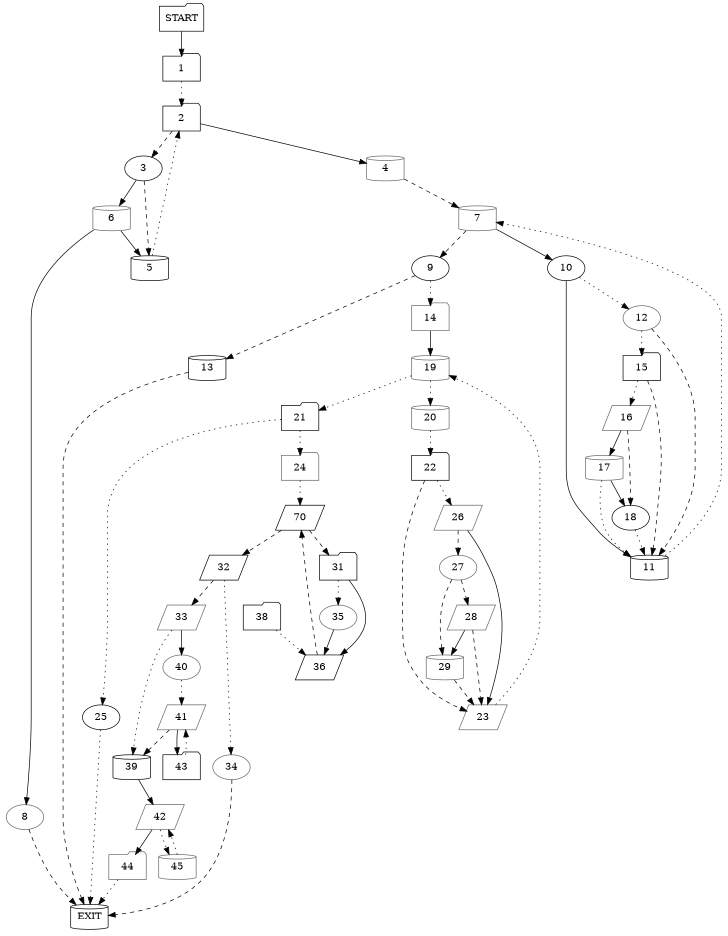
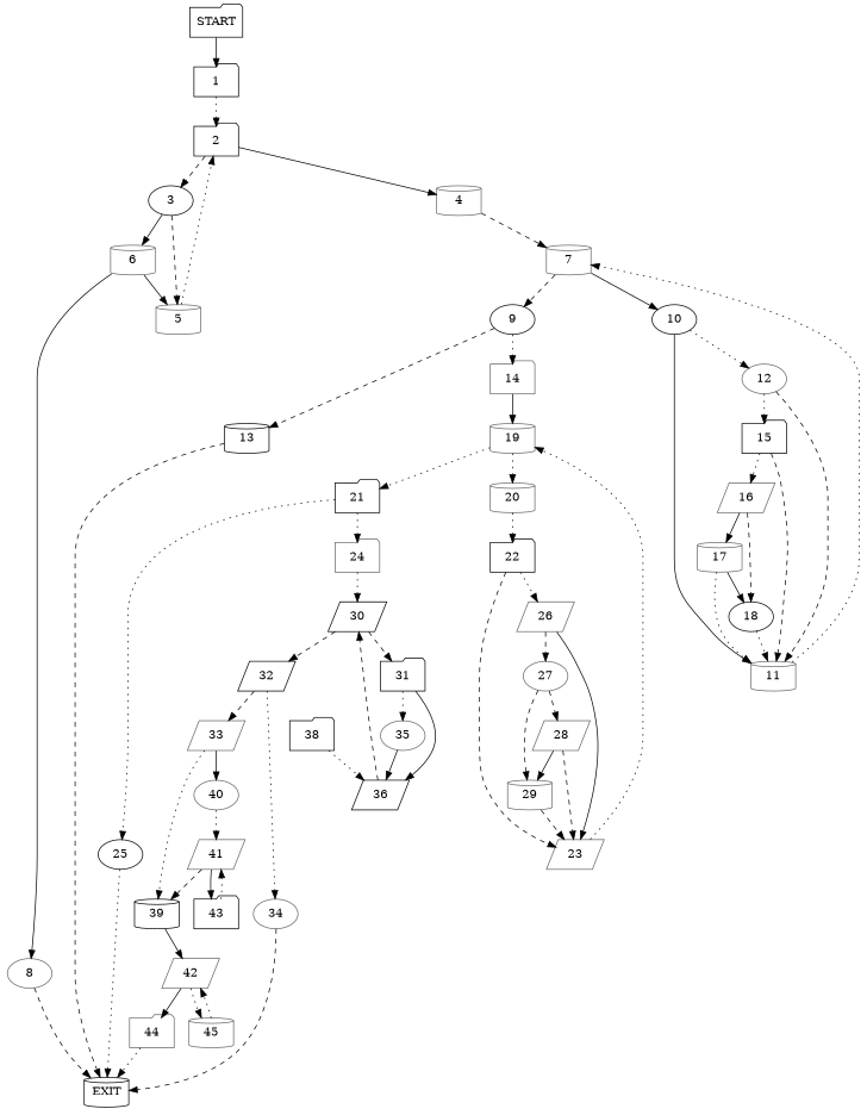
  digraph {
    node [color=gray40 shape=cylinder]
    edge [style=dotted]
    n1 [color=black label=START shape=folder]
    1 [color=black shape=folder]
    2 [color=black shape=folder]
    n4 [color=black label=EXIT]
    3 [color=black shape=ellipse]
    4
-   5 [color=black]
+   5
    6
    7
    8 [shape=ellipse]
    9 [color=black shape=ellipse]
    10 [color=black shape=ellipse]
    13 [color=black]
    14 [shape=folder]
-   11 [color=black]
+   11
    12 [shape=ellipse]
    19
    15 [color=black shape=folder]
    16 [shape=parallelogram]
    20
    21 [color=black shape=folder]
    17
    18 [color=black shape=ellipse]
    22 [color=black shape=folder]
    24 [shape=folder]
    25 [color=black shape=ellipse]
    23 [shape=parallelogram]
    26 [shape=parallelogram]
-   30 [color=black shape=parallelogram label=70]
+   30 [color=black shape=parallelogram]
    27 [shape=ellipse]
    31 [color=black shape=folder]
    32 [color=black shape=parallelogram]
    28 [shape=parallelogram]
    29
    35 [shape=ellipse]
    36 [color=black shape=parallelogram]
    33 [shape=parallelogram]
    34 [shape=ellipse]
    39 [color=black]
    40 [shape=ellipse]
    42 [shape=parallelogram]
    41 [shape=parallelogram]
    38 [color=black shape=folder]
    44 [shape=folder]
    45
    43 [color=black shape=folder]
    n1 -> 1 [style=solid]
    1 -> 2
    2 -> 3 [style=dashed]
    2 -> 4 [style=solid]
    3 -> 5 [style=dashed]
    3 -> 6 [style=solid]
    4 -> 7 [style=dashed]
    5 -> 2
    6 -> 5 [style=solid]
    6 -> 8 [style=solid]
    7 -> 9 [style=dashed]
    7 -> 10 [style=solid]
    8 -> n4 [style=dashed]
    9 -> 13 [style=dashed]
    9 -> 14
    10 -> 11 [style=solid]
    10 -> 12
    13 -> n4 [style=dashed]
    14 -> 19 [style=solid]
    11 -> 7
    12 -> 11 [style=dashed]
    12 -> 15
    19 -> 20
    19 -> 21
    15 -> 11 [style=dashed]
    15 -> 16
    16 -> 17 [style=solid]
    16 -> 18 [style=dashed]
    20 -> 22
    21 -> 24
    21 -> 25
    17 -> 11
    17 -> 18 [style=solid]
    18 -> 11
    22 -> 23 [style=dashed]
    22 -> 26
    24 -> 30
    25 -> n4
    23 -> 19
    26 -> 23 [style=solid]
    26 -> 27 [style=dashed]
    30 -> 31 [style=dashed]
    30 -> 32 [style=dashed]
    27 -> 28 [style=dashed]
    27 -> 29 [style=dashed]
    31 -> 35
    31 -> 36 [style=solid]
    32 -> 33 [style=dashed]
    32 -> 34
    28 -> 23 [style=dashed]
    28 -> 29 [style=solid]
    29 -> 23 [style=dashed]
    35 -> 36 [style=solid]
    36 -> 30 [style=dashed]
    33 -> 39
    33 -> 40 [style=solid]
    34 -> n4 [style=dashed]
    39 -> 42 [style=solid]
    40 -> 41
    42 -> 44 [style=solid]
    42 -> 45
    41 -> 39 [style=dashed]
    41 -> 43 [style=solid]
    38 -> 36
    44 -> n4
    45 -> 42
    43 -> 41
  }
